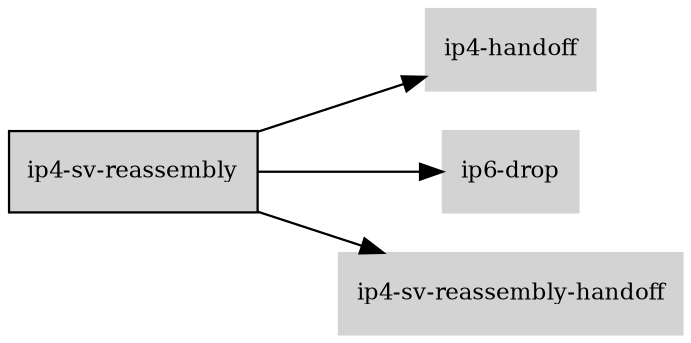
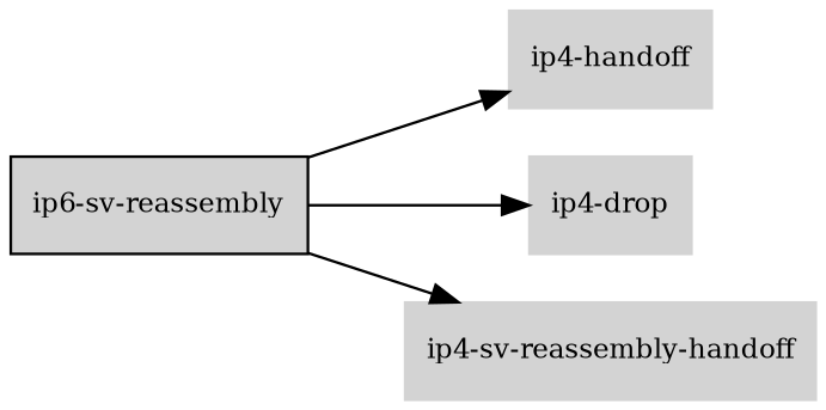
  digraph {
    rankdir=LR
    node [color=lightgray fillcolor=lightgray fontcolor=black fontsize=10 shape=box style=filled]
    edge [fontsize=8]
-   "ip4-sv-reassembly" [color=black]
+   "ip4-sv-reassembly" [color=black label="ip6-sv-reassembly"]
    n2 [label="ip4-handoff"]
-   "ip4-drop" [label="ip6-drop"]
+   "ip4-drop"
    "ip4-sv-reassembly-handoff"
    "ip4-sv-reassembly" -> n2
    "ip4-sv-reassembly" -> "ip4-drop"
    "ip4-sv-reassembly" -> "ip4-sv-reassembly-handoff"
  }
